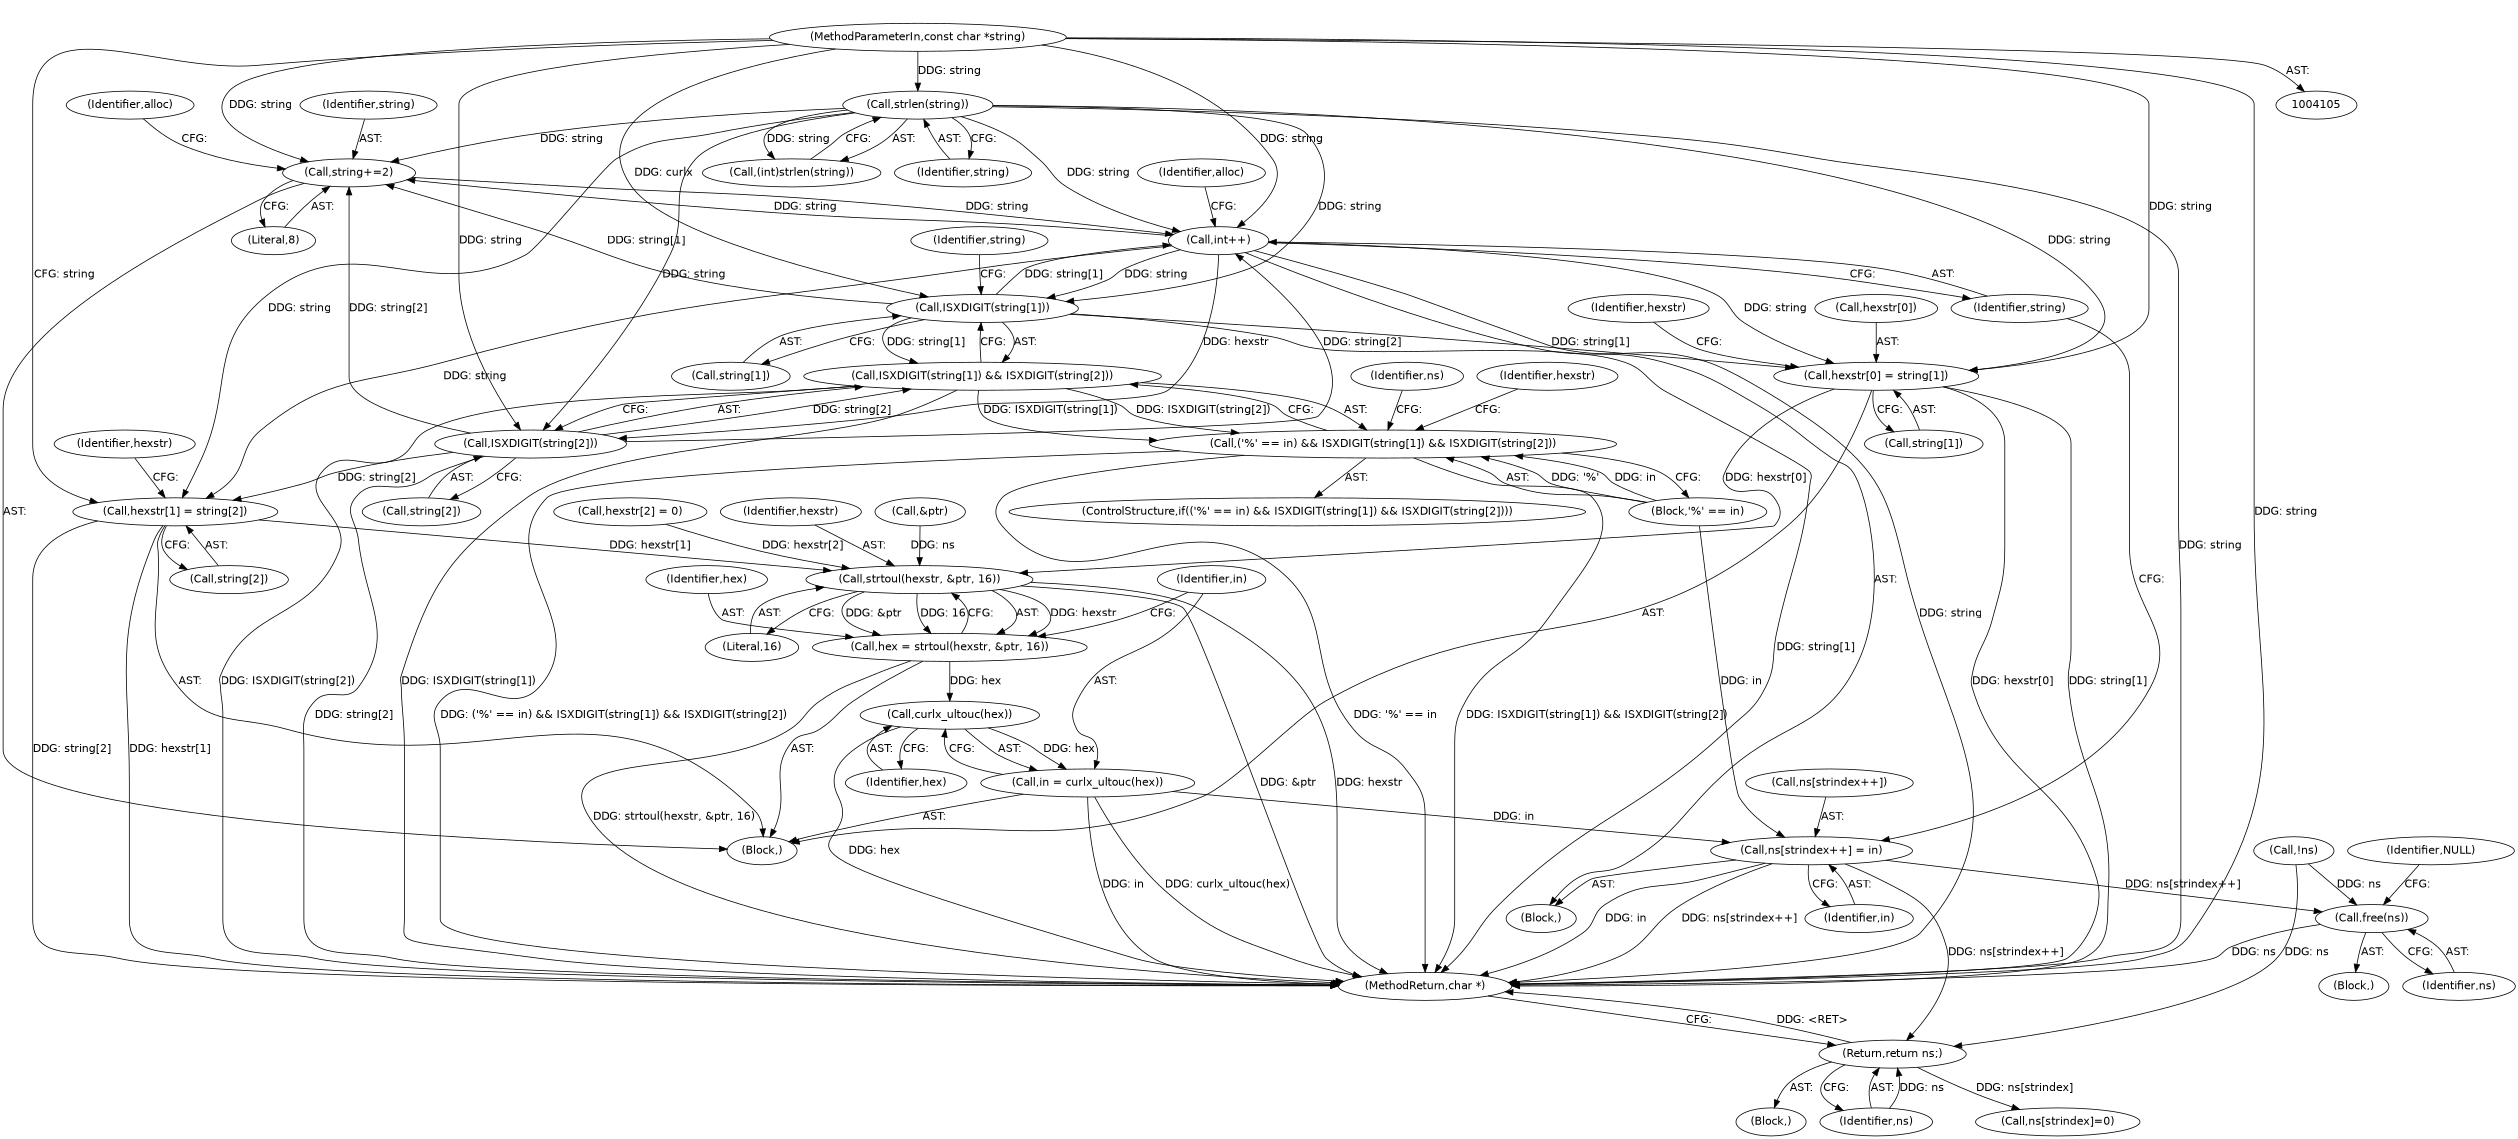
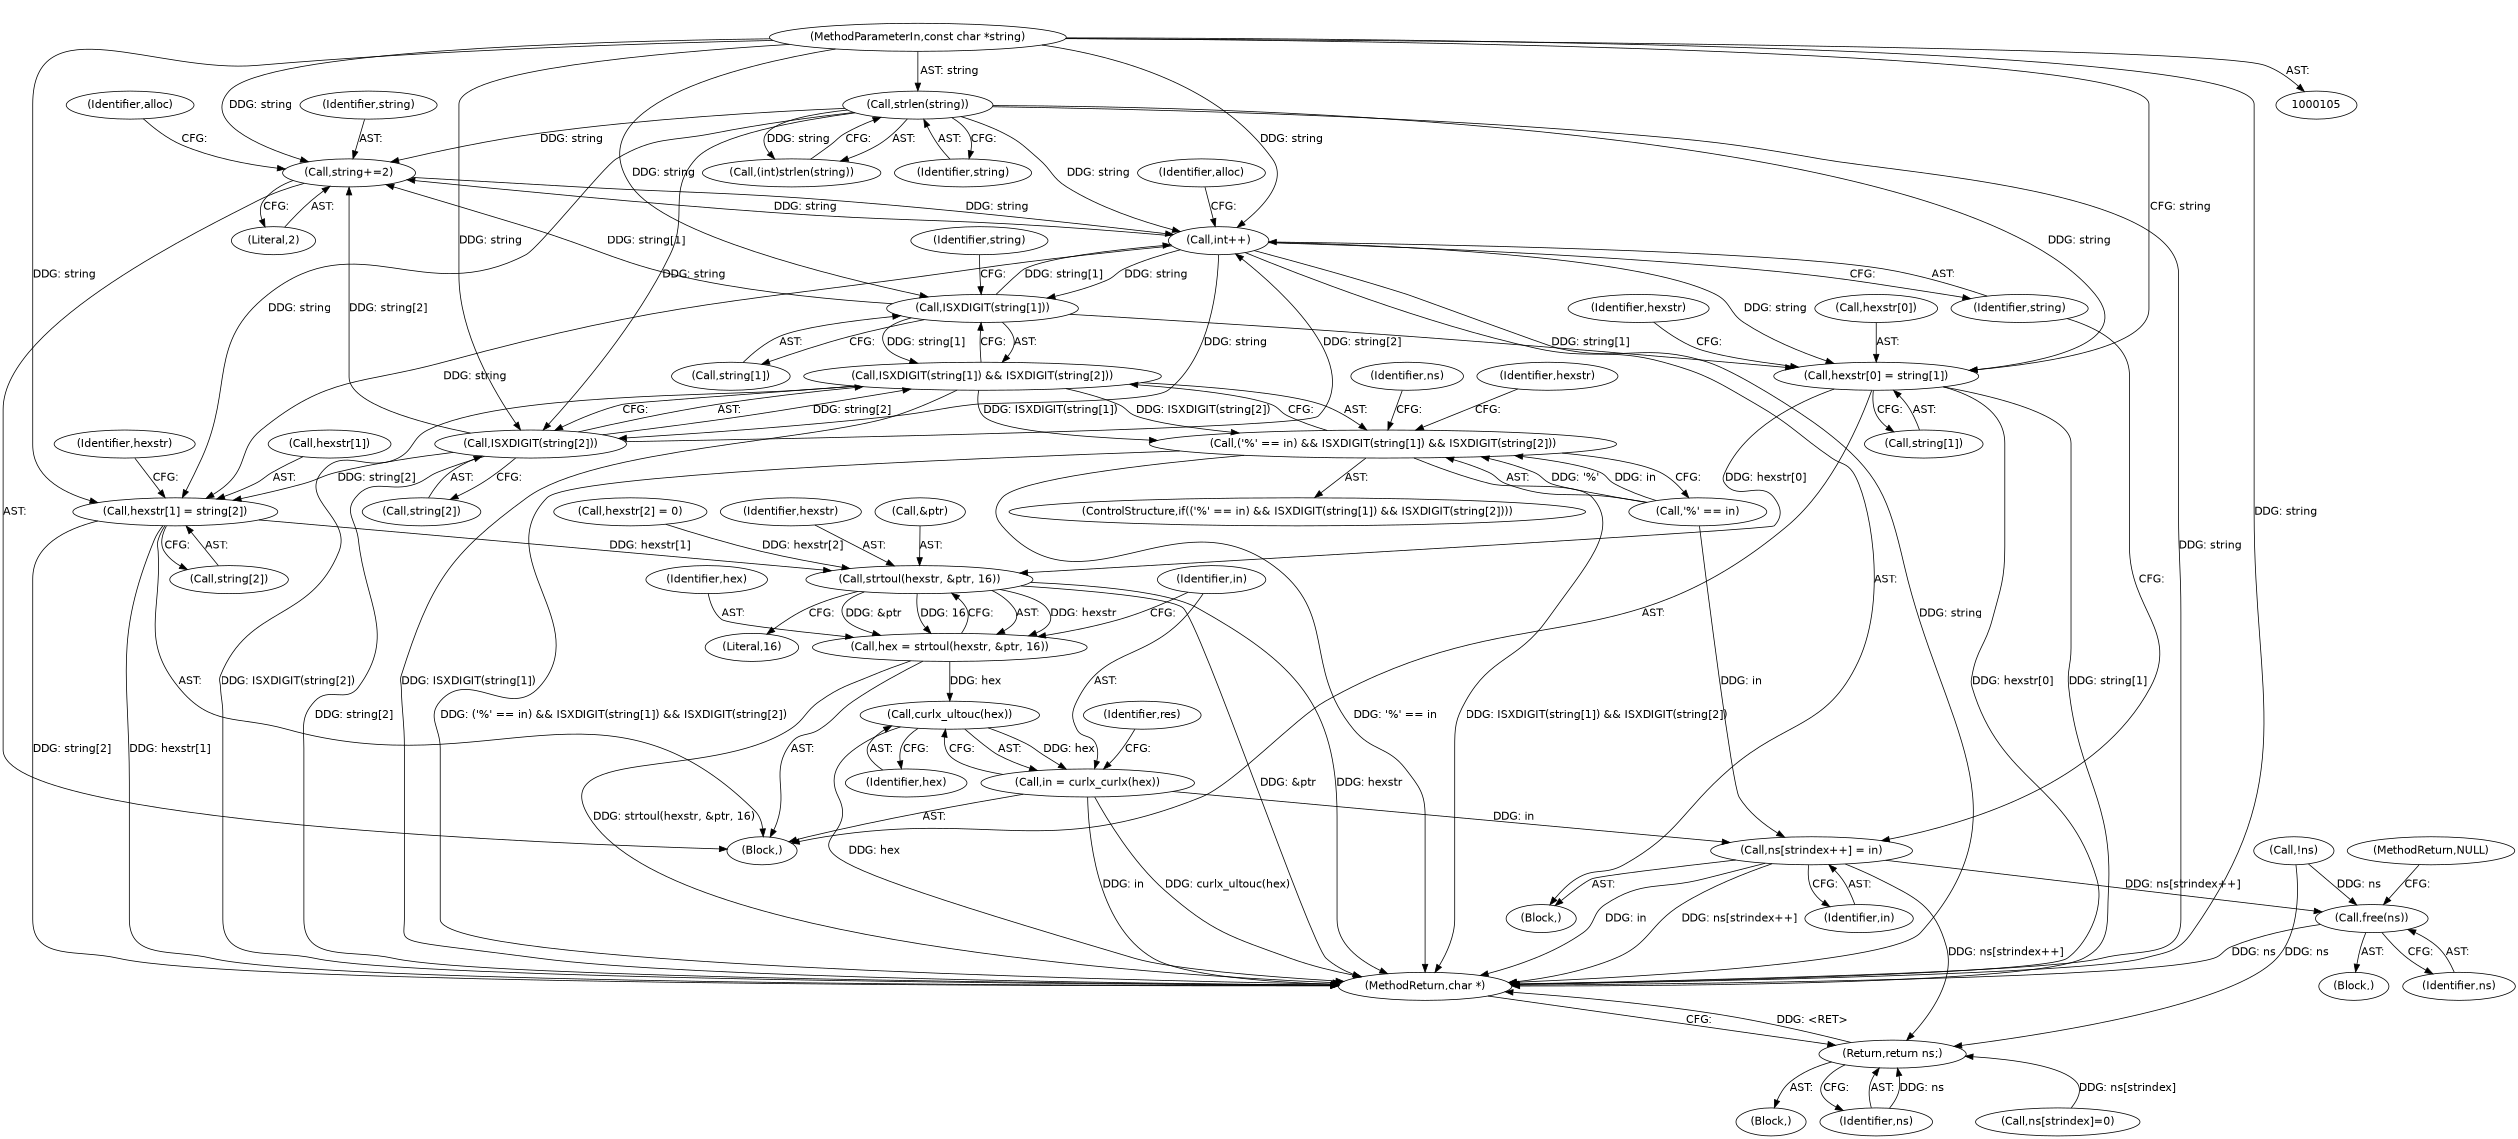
  digraph {
    fontname="DejaVu Sans"
    node [fontname="DejaVu Sans"]
    edge [fontname="DejaVu Sans"]
    n1 [label="(Call,string+=2)"]
    n2 [label="(Call,int++)"]
-   n3 [label="(Literal,8)"]
+   n3 [label="(Literal,2)"]
    n4 [label="(Block,)"]
    n5 [label="(Call,ISXDIGIT(string[1]))"]
    n6 [label="(Call,ISXDIGIT(string[2]))"]
    n7 [label="(Call,hexstr[0] = string[1])"]
    n8 [label="(Call,hexstr[1] = string[2])"]
    n9 [label="(MethodReturn,char *)"]
    n10 [label="(Identifier,string)"]
    n11 [label="(Block,)"]
    n12 [label="(Call,strlen(string))"]
    n13 [label="(Call,(int)strlen(string))"]
    n14 [label="(Identifier,string)"]
    n15 [label="(Call,ISXDIGIT(string[1]) && ISXDIGIT(string[2]))"]
    n16 [label="(Call,string[1])"]
    n17 [label="(Call,string[2])"]
    n18 [label="(Call,strtoul(hexstr, &ptr, 16))"]
    n19 [label="(Call,string[1])"]
    n20 [label="(Call,string[2])"]
    n21 [label="(Return,return ns;)"]
    n22 [label="(MethodParameterIn,const char *string)"]
-   1000105 [label=1004105]
+   1000105
    n24 [label="(Call,ns[strindex++] = in)"]
    n25 [label="(Call,('%' == in) && ISXDIGIT(string[1]) && ISXDIGIT(string[2]))"]
    n26 [label="(ControlStructure,if(('%' == in) && ISXDIGIT(string[1]) && ISXDIGIT(string[2])))"]
-   n27 [label="(Block,'%' == in)"]
+   n27 [label="(Call,'%' == in)"]
    n28 [label="(Call,hex = strtoul(hexstr, &ptr, 16))"]
    n29 [label="(Literal,16)"]
    n30 [label="(Call,curlx_ultouc(hex))"]
-   n31 [label="(Call,in = curlx_ultouc(hex))"]
+   n31 [label="(Call,in = curlx_curlx(hex))"]
    n32 [label="(Identifier,hex)"]
    n33 [label="(Call,free(ns))"]
    n34 [label="(Identifier,in)"]
    n35 [label="(Identifier,ns)"]
    n36 [label="(Block,)"]
    n37 [label="(Block,)"]
    n38 [label="(Identifier,ns)"]
+   n39 [label="(Identifier,res)"]
    n40 [label="(Call,!ns)"]
+   n41 [label="(Call,hexstr[1])"]
    n42 [label="(Call,hexstr[2] = 0)"]
    n43 [label="(Identifier,ns)"]
    n44 [label="(Identifier,hexstr)"]
-   n45 [label="(Identifier,NULL)"]
+   n45 [label="(MethodReturn,NULL)"]
    n46 [label="(Call,ns[strindex]=0)"]
    n47 [label="(Identifier,hexstr)"]
    n48 [label="(Identifier,string)"]
    n49 [label="(Identifier,hexstr)"]
    n50 [label="(Identifier,alloc)"]
    n51 [label="(Identifier,hex)"]
    n52 [label="(Identifier,alloc)"]
-   n53 [label="(Call,ns[strindex++])"]
    n54 [label="(Identifier,string)"]
    n55 [label="(Call,hexstr[0])"]
    n56 [label="(Call,&ptr)"]
    n57 [label="(Identifier,hexstr)"]
    n58 [label="(Identifier,in)"]
    n1 -> n2 [label="DDG: string"]
    n1 -> n3 [label="CFG: "]
    n1 -> n4 [label="AST: "]
    n2 -> n1 [label="DDG: string"]
    n2 -> n5 [label="DDG: string"]
-   n2 -> n6 [label="DDG: hexstr"]
+   n2 -> n6 [label="DDG: string"]
    n2 -> n7 [label="DDG: string"]
    n2 -> n8 [label="DDG: string"]
    n2 -> n9 [label="DDG: string"]
    n2 -> n10 [label="CFG: "]
    n2 -> n11 [label="AST: "]
    n3 -> n1 [label="AST: "]
    n5 -> n1 [label="DDG: string[1]"]
    n5 -> n2 [label="DDG: string[1]"]
    n5 -> n7 [label="DDG: string[1]"]
-   n5 -> n9 [label="DDG: string[1]"]
    n5 -> n15 [label="AST: "]
    n5 -> n15 [label="DDG: string[1]"]
    n5 -> n16 [label="CFG: "]
    n6 -> n1 [label="DDG: string[2]"]
    n6 -> n2 [label="DDG: string[2]"]
    n6 -> n8 [label="DDG: string[2]"]
    n6 -> n9 [label="DDG: string[2]"]
    n6 -> n15 [label="AST: "]
    n6 -> n15 [label="DDG: string[2]"]
    n6 -> n17 [label="CFG: "]
    n7 -> n4 [label="AST: "]
    n7 -> n9 [label="DDG: hexstr[0]"]
    n7 -> n9 [label="DDG: string[1]"]
    n7 -> n18 [label="DDG: hexstr[0]"]
    n7 -> n19 [label="CFG: "]
    n8 -> n4 [label="AST: "]
    n8 -> n9 [label="DDG: string[2]"]
    n8 -> n9 [label="DDG: hexstr[1]"]
    n8 -> n18 [label="DDG: hexstr[1]"]
    n8 -> n20 [label="CFG: "]
    n9 -> n21 [label="CFG: "]
    n10 -> n2 [label="AST: "]
    n10 -> n24 [label="CFG: "]
    n12 -> n1 [label="DDG: string"]
    n12 -> n2 [label="DDG: string"]
-   n12 -> n5 [label="DDG: string"]
    n12 -> n6 [label="DDG: string"]
    n12 -> n7 [label="DDG: string"]
    n12 -> n8 [label="DDG: string"]
    n12 -> n9 [label="DDG: string"]
    n12 -> n13 [label="AST: "]
    n12 -> n13 [label="DDG: string"]
    n12 -> n14 [label="CFG: "]
    n13 -> n12 [label="CFG: "]
    n14 -> n12 [label="AST: "]
    n15 -> n5 [label="CFG: "]
    n15 -> n6 [label="CFG: "]
    n15 -> n9 [label="DDG: ISXDIGIT(string[1])"]
    n15 -> n9 [label="DDG: ISXDIGIT(string[2])"]
    n15 -> n25 [label="AST: "]
    n15 -> n25 [label="DDG: ISXDIGIT(string[1])"]
    n15 -> n25 [label="DDG: ISXDIGIT(string[2])"]
    n16 -> n5 [label="AST: "]
    n17 -> n6 [label="AST: "]
    n18 -> n9 [label="DDG: &ptr"]
    n18 -> n9 [label="DDG: hexstr"]
    n18 -> n28 [label="AST: "]
    n18 -> n28 [label="DDG: hexstr"]
    n18 -> n28 [label="DDG: &ptr"]
    n18 -> n28 [label="DDG: 16"]
    n18 -> n29 [label="CFG: "]
    n19 -> n7 [label="AST: "]
    n20 -> n8 [label="AST: "]
    n21 -> n9 [label="DDG: <RET>"]
    n21 -> n37 [label="AST: "]
    n21 -> n38 [label="CFG: "]
    n22 -> n1 [label="DDG: string"]
    n22 -> n2 [label="DDG: string"]
-   n22 -> n5 [label="DDG: curlx"]
+   n22 -> n5 [label="DDG: string"]
    n22 -> n6 [label="DDG: string"]
-   n22 -> n7 [label="DDG: string"]
-   n22 -> n8 [label="CFG: string"]
+   n22 -> n7 [label="CFG: string"]
+   n22 -> n8 [label="DDG: string"]
    n22 -> n9 [label="DDG: string"]
-   n22 -> n12 [label="DDG: string"]
+   n22 -> n12 [label="AST: string"]
    n22 -> 1000105 [label="AST: "]
    n24 -> n9 [label="DDG: ns[strindex++]"]
    n24 -> n9 [label="DDG: in"]
    n24 -> n11 [label="AST: "]
    n24 -> n21 [label="DDG: ns[strindex++]"]
    n24 -> n33 [label="DDG: ns[strindex++]"]
    n24 -> n34 [label="CFG: "]
    n25 -> n9 [label="DDG: ('%' == in) && ISXDIGIT(string[1]) && ISXDIGIT(string[2])"]
    n25 -> n9 [label="DDG: '%' == in"]
    n25 -> n9 [label="DDG: ISXDIGIT(string[1]) && ISXDIGIT(string[2])"]
    n25 -> n15 [label="CFG: "]
    n25 -> n26 [label="AST: "]
    n25 -> n27 [label="CFG: "]
    n27 -> n24 [label="DDG: in"]
    n27 -> n25 [label="AST: "]
    n27 -> n25 [label="DDG: '%'"]
    n27 -> n25 [label="DDG: in"]
    n28 -> n4 [label="AST: "]
    n28 -> n9 [label="DDG: strtoul(hexstr, &ptr, 16)"]
    n28 -> n18 [label="CFG: "]
    n28 -> n30 [label="DDG: hex"]
-   n29 -> n18 [label="AST: "]
    n30 -> n9 [label="DDG: hex"]
    n30 -> n31 [label="AST: "]
    n30 -> n31 [label="DDG: hex"]
    n30 -> n32 [label="CFG: "]
    n31 -> n4 [label="AST: "]
    n31 -> n9 [label="DDG: in"]
    n31 -> n9 [label="DDG: curlx_ultouc(hex)"]
    n31 -> n24 [label="DDG: in"]
    n31 -> n30 [label="CFG: "]
    n32 -> n30 [label="AST: "]
    n33 -> n9 [label="DDG: ns"]
    n33 -> n35 [label="CFG: "]
    n33 -> n36 [label="AST: "]
    n34 -> n24 [label="AST: "]
    n35 -> n33 [label="AST: "]
    n38 -> n21 [label="AST: "]
    n38 -> n21 [label="DDG: ns"]
+   n39 -> n31 [label="CFG: "]
    n40 -> n21 [label="DDG: ns"]
    n40 -> n33 [label="DDG: ns"]
+   n41 -> n8 [label="AST: "]
    n42 -> n18 [label="DDG: hexstr[2]"]
    n43 -> n25 [label="CFG: "]
    n44 -> n7 [label="CFG: "]
    n45 -> n33 [label="CFG: "]
-   n21 -> n46 [label="DDG: ns[strindex]"]
+   n46 -> n21 [label="DDG: ns[strindex]"]
    n47 -> n18 [label="AST: "]
    n48 -> n1 [label="AST: "]
    n49 -> n8 [label="CFG: "]
    n50 -> n2 [label="CFG: "]
    n51 -> n28 [label="AST: "]
    n52 -> n1 [label="CFG: "]
-   n53 -> n24 [label="AST: "]
    n54 -> n5 [label="CFG: "]
    n55 -> n7 [label="AST: "]
-   n56 -> n18 [label="DDG: ns"]
+   n56 -> n18 [label="AST: "]
    n57 -> n25 [label="CFG: "]
    n58 -> n28 [label="CFG: "]
    n58 -> n31 [label="AST: "]
  }
